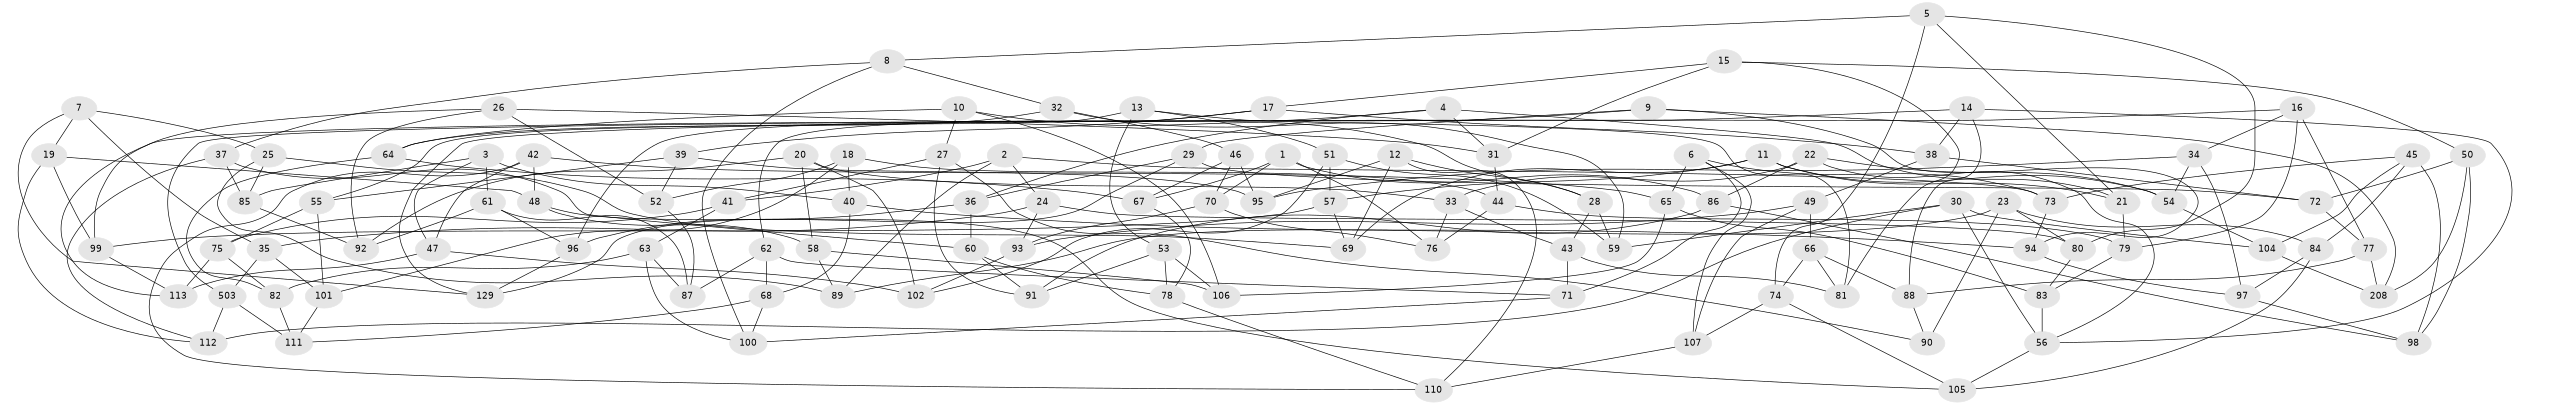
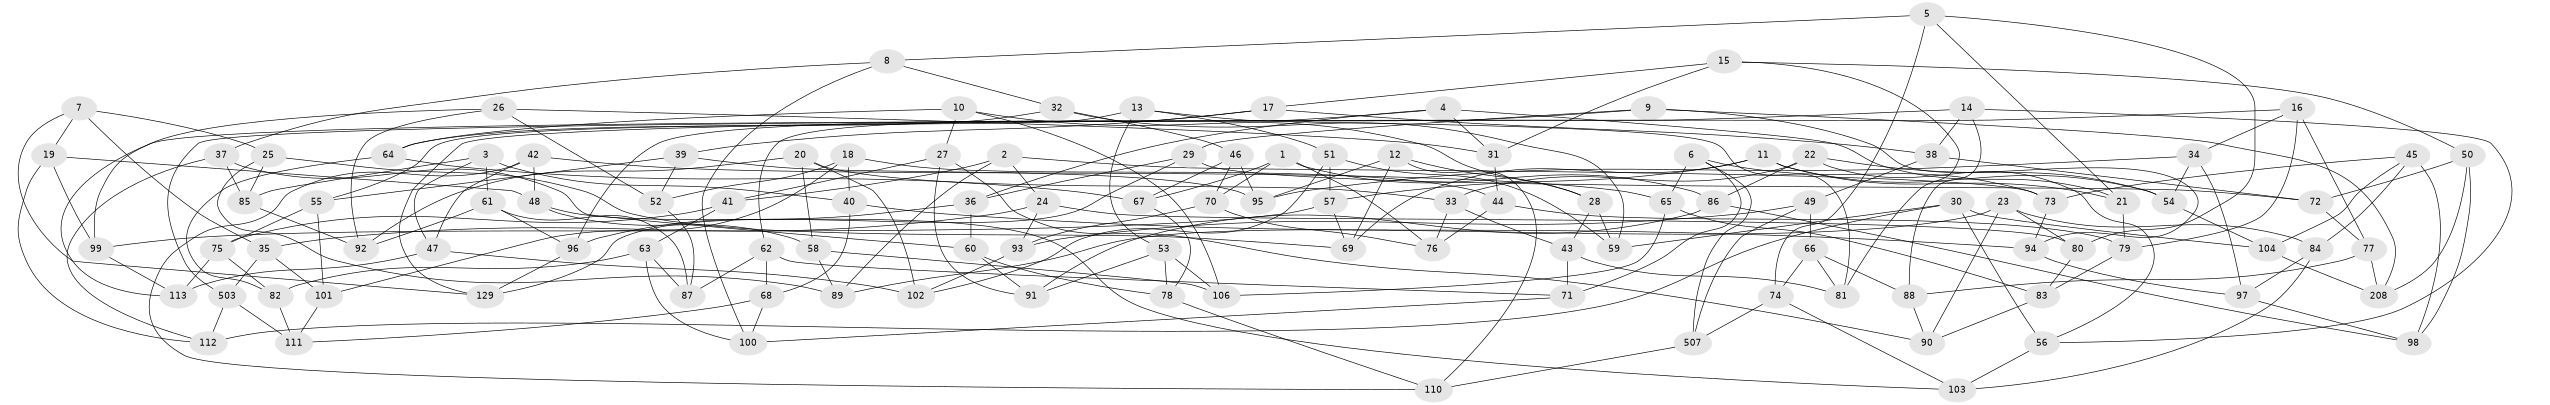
  graph {
    fontname="DejaVu Sans"
    node [color=gray90 fontname="DejaVu Sans" style=filled]
    edge [fontname="DejaVu Sans"]
    1
    67
    70
    76
    86
    78
    93
    91
    98
    2
    24
    41
    73
    89
    80
    35
    63
    75
    94
    3
    40
    47
    61
    85
    68
    113
    102
    96
    92
    87
    4
    21
    31
    36
    79
    44
    60
    n38 [label=129]
    5
    8
    74
    32
    37
    100
-   107
-   105
+   107 [label=507]
+   105 [label=103]
    83
    6
    65
    71
    106
    110
    7
    19
    25
    48
    99
    112
    69
    n60 [label=503]
    101
    64
    59
    46
    9
    29
    n67 [label=208]
    72
    97
    10
    27
    28
    90
    43
    82
    11
    54
    57
    104
    12
    95
    13
    51
    53
    55
    81
    14
    38
    56
    88
    49
    111
    15
    17
    50
    39
    62
    16
    34
    77
    52
    18
    58
    20
    33
    22
    23
    84
    26
    30
    66
    42
    45
    1 -- 67
    1 -- 70
    1 -- 76
    1 -- 86
    67 -- 78
    70 -- 76
    70 -- 93
    86 -- 91
    86 -- 98
    78 -- 110
    93 -- 102
    2 -- 24
    2 -- 41
    2 -- 73
    2 -- 89
    24 -- 93
    24 -- 80
    24 -- 35
    41 -- 63
    41 -- 75
    73 -- 94
    80 -- 83
    35 -- n60
    35 -- 101
    63 -- 87
    63 -- 100
    63 -- 82
    75 -- 113
    75 -- 82
    94 -- 97
    3 -- 40
    3 -- 47
    3 -- 61
    3 -- 85
    40 -- 94
    40 -- 68
    47 -- 113
    47 -- 102
    61 -- 96
    61 -- 92
    61 -- 87
    85 -- 92
    68 -- 100
    68 -- 111
    96 -- n38
    4 -- 96
    4 -- 21
    4 -- 31
    4 -- 36
    21 -- 79
    31 -- 44
    36 -- 96
    36 -- 60
    79 -- 83
    44 -- 76
    44 -- 79
    60 -- 78
    60 -- 91
    5 -- 80
    5 -- 21
    5 -- 8
    5 -- 74
    8 -- 32
    8 -- 37
    8 -- 100
    74 -- 107
    74 -- 105
    32 -- 64
    32 -- 59
    32 -- 46
    37 -- 85
    37 -- 60
    37 -- 112
    107 -- 110
-   83 -- 56
+   83 -- 90
    6 -- 73
    6 -- 107
    6 -- 65
    6 -- 71
    65 -- 83
    65 -- 106
    71 -- 100
    7 -- 35
    7 -- n38
    7 -- 19
    7 -- 25
    19 -- 48
    19 -- 99
    19 -- 112
    25 -- 89
    25 -- 85
    25 -- 69
    48 -- 105
    48 -- 58
    99 -- 113
    n60 -- 112
    n60 -- 111
    101 -- 111
    64 -- 67
    64 -- 82
    46 -- 67
    46 -- 70
    46 -- 95
    9 -- 94
    9 -- 113
    9 -- 29
    9 -- n67
    29 -- 36
    29 -- n38
    29 -- 72
    72 -- 77
    97 -- 98
    10 -- 106
    10 -- 64
    10 -- 27
    10 -- 28
    27 -- 91
    27 -- 41
    27 -- 90
    28 -- 59
    28 -- 43
    43 -- 71
    43 -- 81
    82 -- 111
    11 -- 21
    11 -- 69
    11 -- 54
    11 -- 57
    54 -- 104
    57 -- 99
    57 -- 69
    104 -- n67
    12 -- 110
    12 -- 69
    12 -- 28
    12 -- 95
    13 -- 51
    13 -- 53
    13 -- 55
    13 -- 81
    51 -- 102
    51 -- 59
    51 -- 57
    53 -- 78
    53 -- 91
    53 -- 106
    55 -- 75
    55 -- 101
    14 -- n60
    14 -- 38
    14 -- 56
    14 -- 88
    38 -- 72
    38 -- 49
    56 -- 105
    88 -- 90
    49 -- 93
    49 -- 107
    49 -- 66
    15 -- 31
    15 -- 81
    15 -- 17
    15 -- 50
    17 -- 38
    17 -- 39
    17 -- 62
    50 -- 98
    50 -- n67
    50 -- 72
    39 -- 95
    39 -- 55
    39 -- 52
    62 -- 68
    62 -- 87
    62 -- 71
    16 -- 79
    16 -- n38
    16 -- 34
    16 -- 77
    34 -- 97
    34 -- 54
    34 -- 95
    77 -- n67
    77 -- 88
    52 -- 87
    18 -- 40
    18 -- 44
    18 -- 101
    18 -- 52
    58 -- 89
    58 -- 106
    20 -- 102
    20 -- 92
    20 -- 58
    20 -- 33
    33 -- 76
    33 -- 43
    22 -- 86
    22 -- 54
    22 -- 56
    22 -- 33
    23 -- 89
    23 -- 80
    23 -- 90
    23 -- 84
    84 -- 105
    84 -- 97
    26 -- 92
    26 -- 31
    26 -- 99
    26 -- 52
    30 -- 112
    30 -- 59
    30 -- 104
    30 -- 56
    66 -- 74
    66 -- 81
    66 -- 88
    42 -- 47
    42 -- 65
    42 -- 110
    42 -- 48
    45 -- 98
    45 -- 73
    45 -- 104
    45 -- 84
  }
